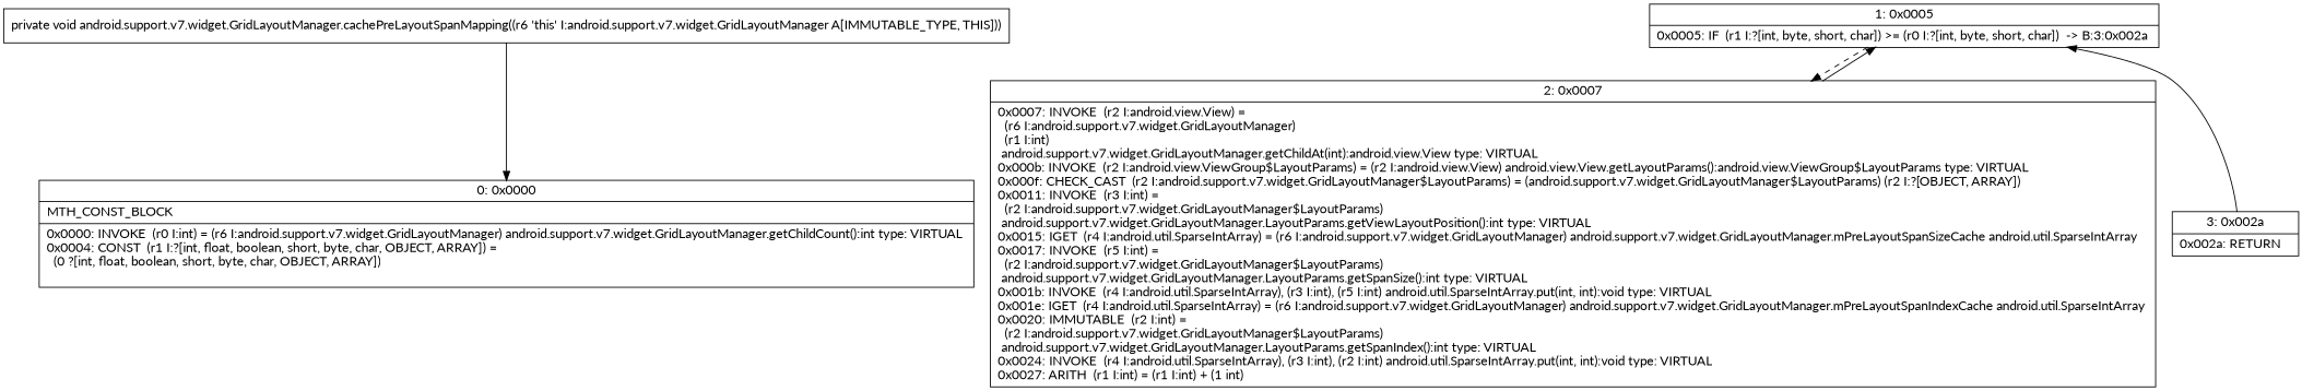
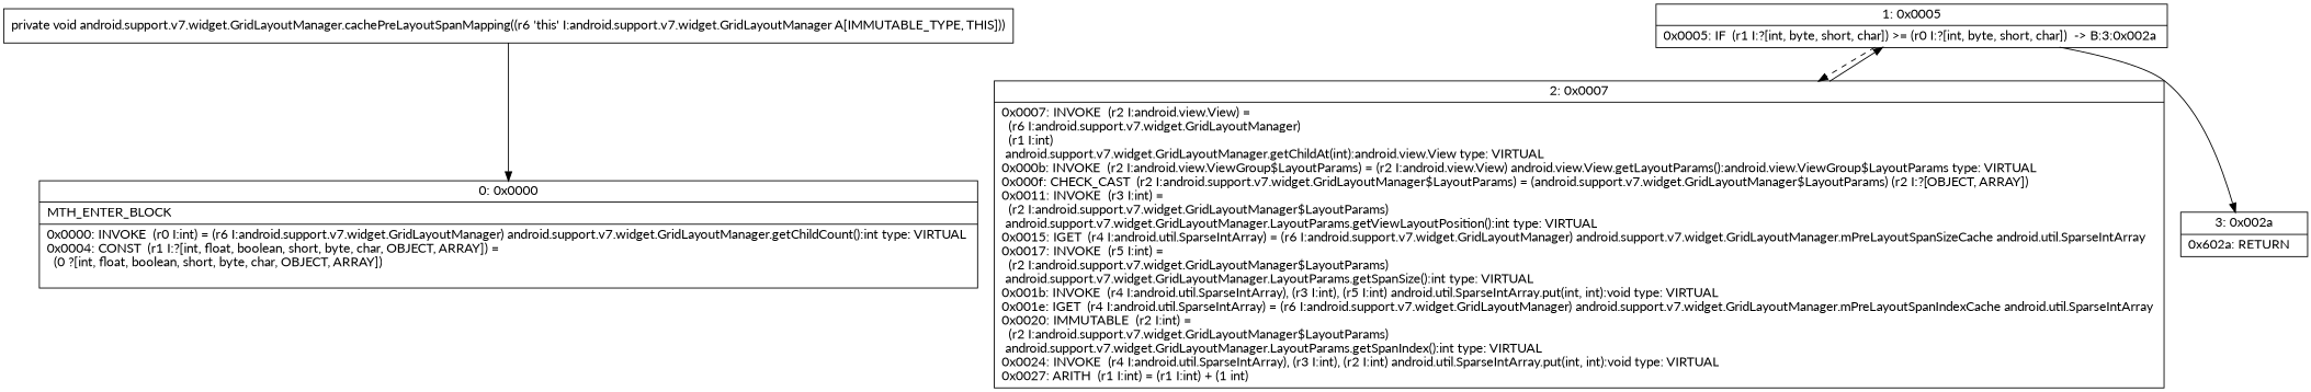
  digraph {
    fontname=Lato
    node [fontname=Lato shape=record]
    edge [fontname=Lato]
-   n1 [label="{0\:\ 0x0000|MTH_CONST_BLOCK\l|0x0000: INVOKE  (r0 I:int) = (r6 I:android.support.v7.widget.GridLayoutManager) android.support.v7.widget.GridLayoutManager.getChildCount():int type: VIRTUAL \l0x0004: CONST  (r1 I:?[int, float, boolean, short, byte, char, OBJECT, ARRAY]) = \l  (0 ?[int, float, boolean, short, byte, char, OBJECT, ARRAY])\l \l}"]
+   n1 [label="{0\:\ 0x0000|MTH_ENTER_BLOCK\l|0x0000: INVOKE  (r0 I:int) = (r6 I:android.support.v7.widget.GridLayoutManager) android.support.v7.widget.GridLayoutManager.getChildCount():int type: VIRTUAL \l0x0004: CONST  (r1 I:?[int, float, boolean, short, byte, char, OBJECT, ARRAY]) = \l  (0 ?[int, float, boolean, short, byte, char, OBJECT, ARRAY])\l \l}"]
    n2 [label="{1\:\ 0x0005|0x0005: IF  (r1 I:?[int, byte, short, char]) \>= (r0 I:?[int, byte, short, char])  \-\> B:3:0x002a \l}"]
    n3 [label="{2\:\ 0x0007|0x0007: INVOKE  (r2 I:android.view.View) = \l  (r6 I:android.support.v7.widget.GridLayoutManager)\l  (r1 I:int)\l android.support.v7.widget.GridLayoutManager.getChildAt(int):android.view.View type: VIRTUAL \l0x000b: INVOKE  (r2 I:android.view.ViewGroup$LayoutParams) = (r2 I:android.view.View) android.view.View.getLayoutParams():android.view.ViewGroup$LayoutParams type: VIRTUAL \l0x000f: CHECK_CAST  (r2 I:android.support.v7.widget.GridLayoutManager$LayoutParams) = (android.support.v7.widget.GridLayoutManager$LayoutParams) (r2 I:?[OBJECT, ARRAY]) \l0x0011: INVOKE  (r3 I:int) = \l  (r2 I:android.support.v7.widget.GridLayoutManager$LayoutParams)\l android.support.v7.widget.GridLayoutManager.LayoutParams.getViewLayoutPosition():int type: VIRTUAL \l0x0015: IGET  (r4 I:android.util.SparseIntArray) = (r6 I:android.support.v7.widget.GridLayoutManager) android.support.v7.widget.GridLayoutManager.mPreLayoutSpanSizeCache android.util.SparseIntArray \l0x0017: INVOKE  (r5 I:int) = \l  (r2 I:android.support.v7.widget.GridLayoutManager$LayoutParams)\l android.support.v7.widget.GridLayoutManager.LayoutParams.getSpanSize():int type: VIRTUAL \l0x001b: INVOKE  (r4 I:android.util.SparseIntArray), (r3 I:int), (r5 I:int) android.util.SparseIntArray.put(int, int):void type: VIRTUAL \l0x001e: IGET  (r4 I:android.util.SparseIntArray) = (r6 I:android.support.v7.widget.GridLayoutManager) android.support.v7.widget.GridLayoutManager.mPreLayoutSpanIndexCache android.util.SparseIntArray \l0x0020: IMMUTABLE  (r2 I:int) = \l  (r2 I:android.support.v7.widget.GridLayoutManager$LayoutParams)\l android.support.v7.widget.GridLayoutManager.LayoutParams.getSpanIndex():int type: VIRTUAL \l0x0024: INVOKE  (r4 I:android.util.SparseIntArray), (r3 I:int), (r2 I:int) android.util.SparseIntArray.put(int, int):void type: VIRTUAL \l0x0027: ARITH  (r1 I:int) = (r1 I:int) + (1 int) \l}"]
-   n4 [label="{3\:\ 0x002a|0x002a: RETURN   \l}"]
+   n4 [label="{3\:\ 0x002a|0x602a: RETURN   \l}"]
    n5 [label="{private void android.support.v7.widget.GridLayoutManager.cachePreLayoutSpanMapping((r6 'this' I:android.support.v7.widget.GridLayoutManager A[IMMUTABLE_TYPE, THIS])) }"]
    n2 -> n3 [style=dashed]
-   n4 -> n2
+   n2 -> n4
    n3 -> n2
    n5 -> n1
  }
